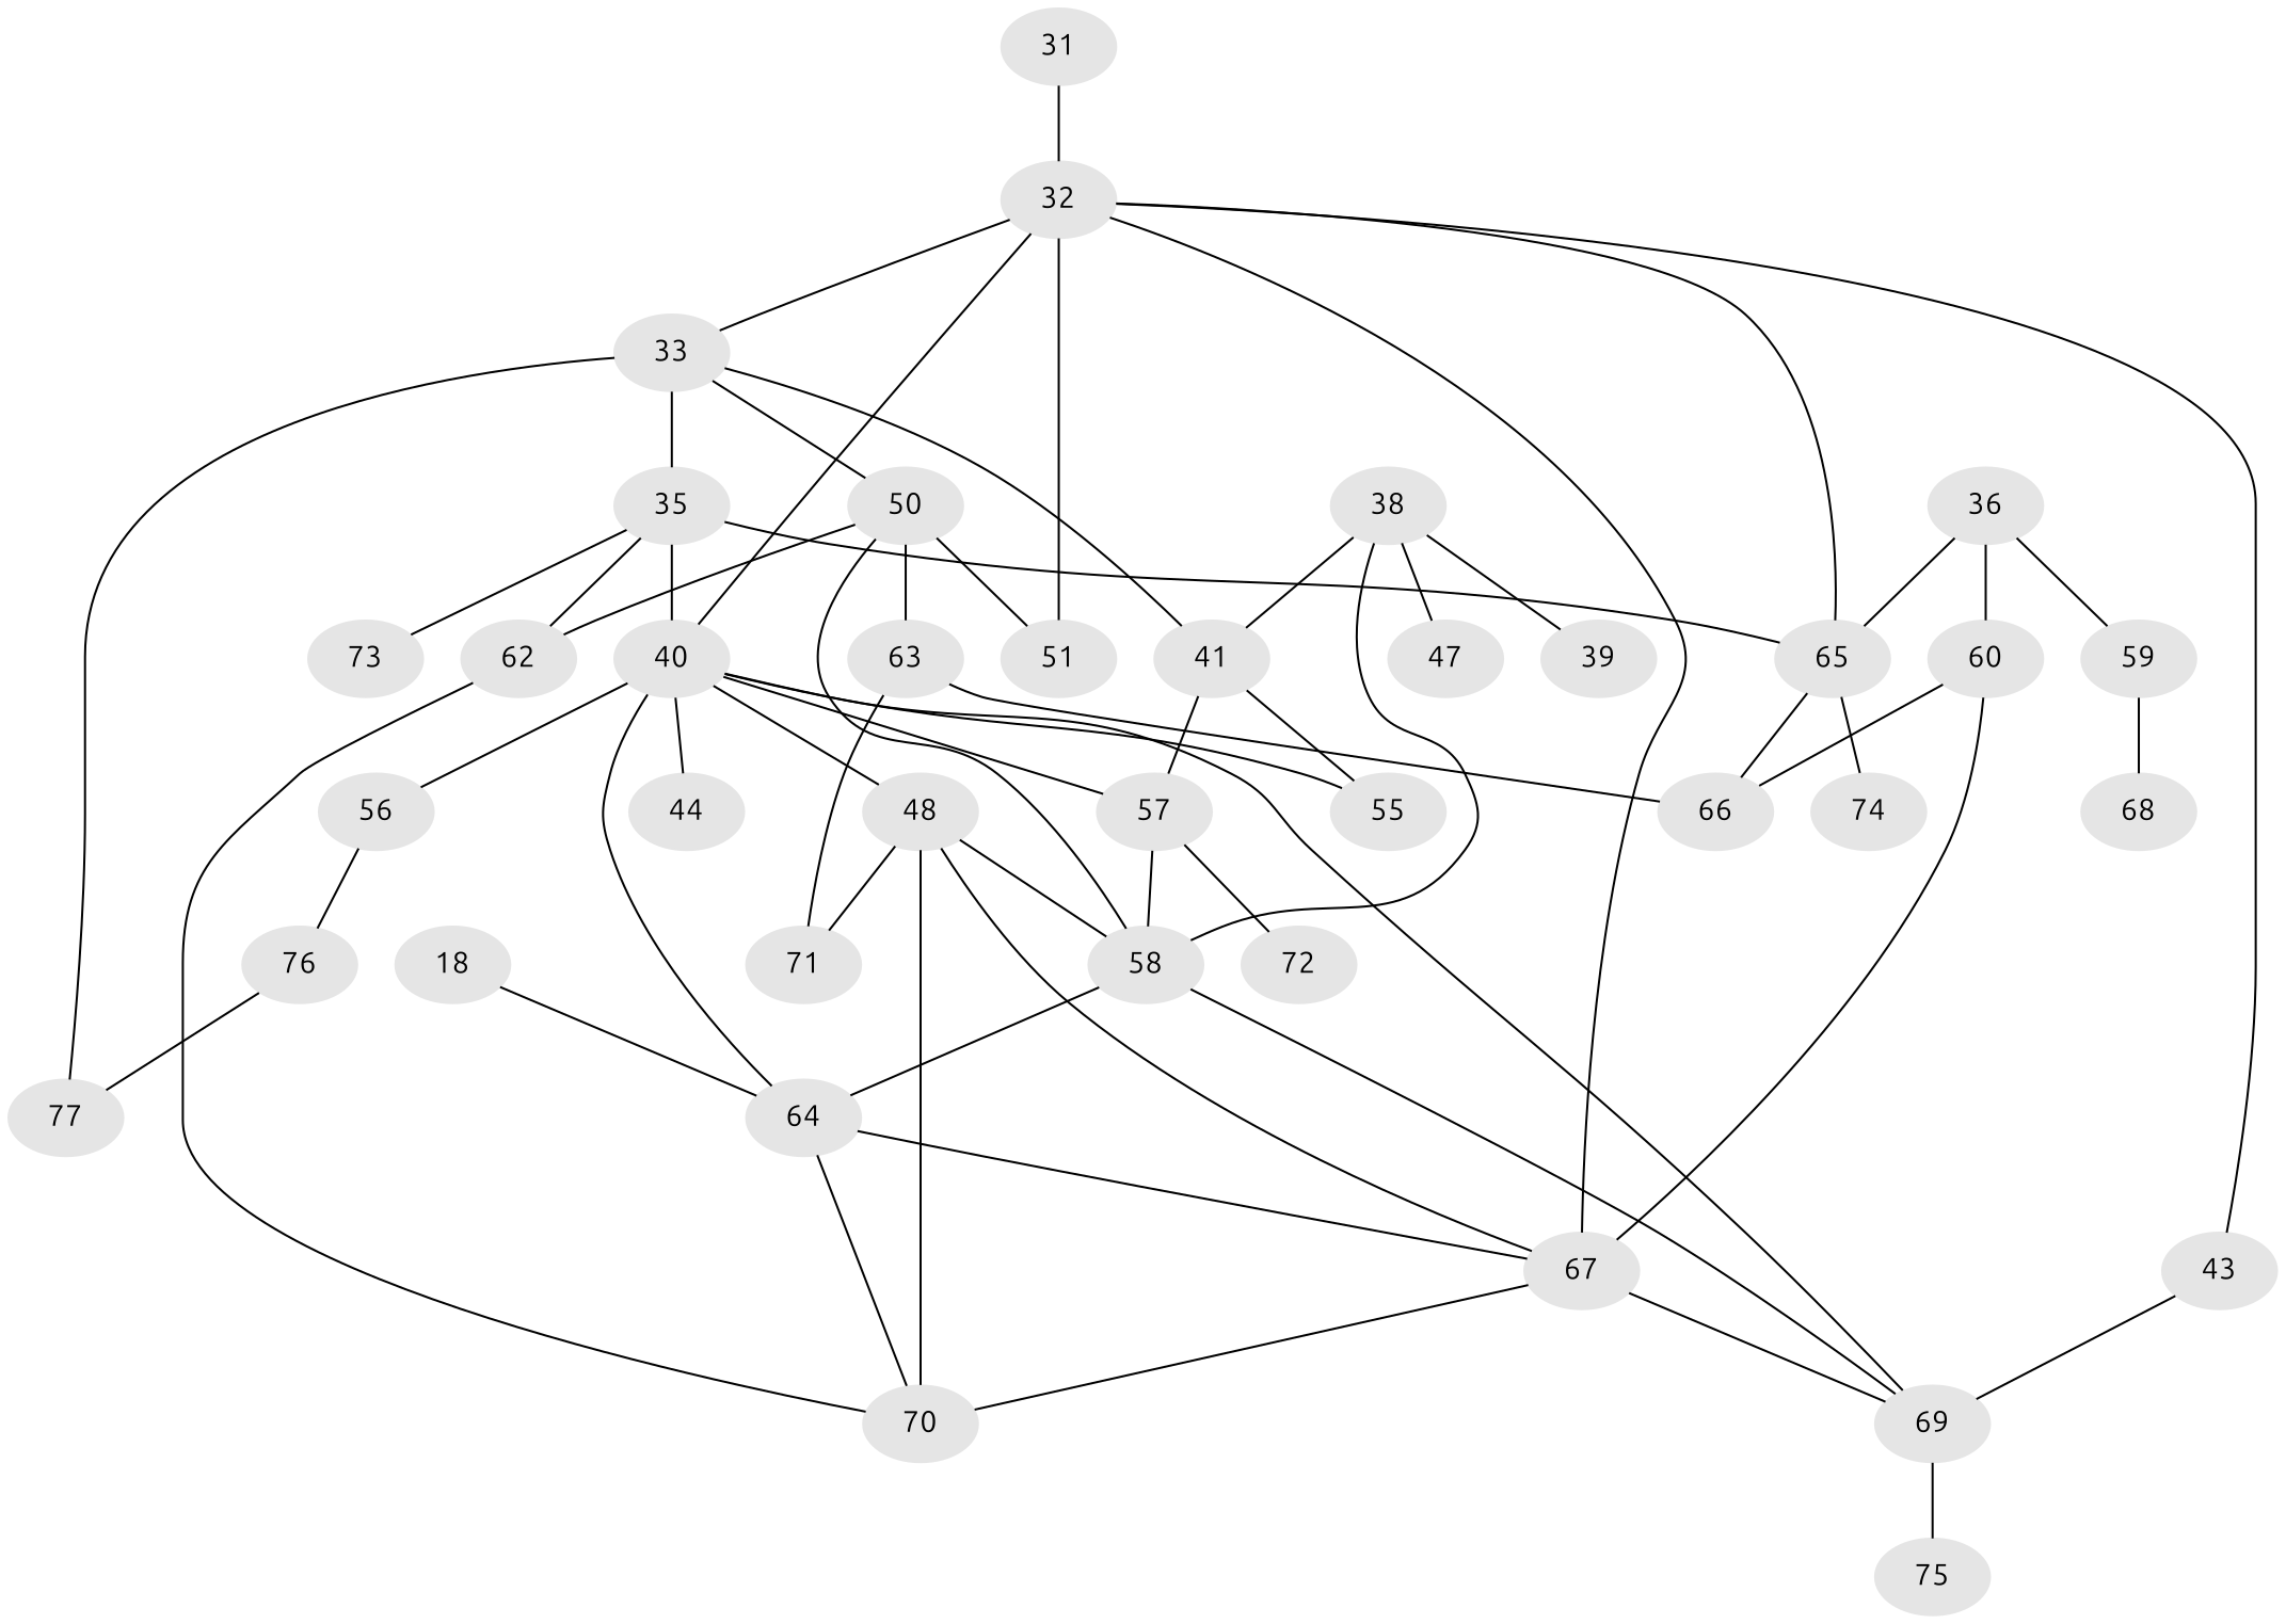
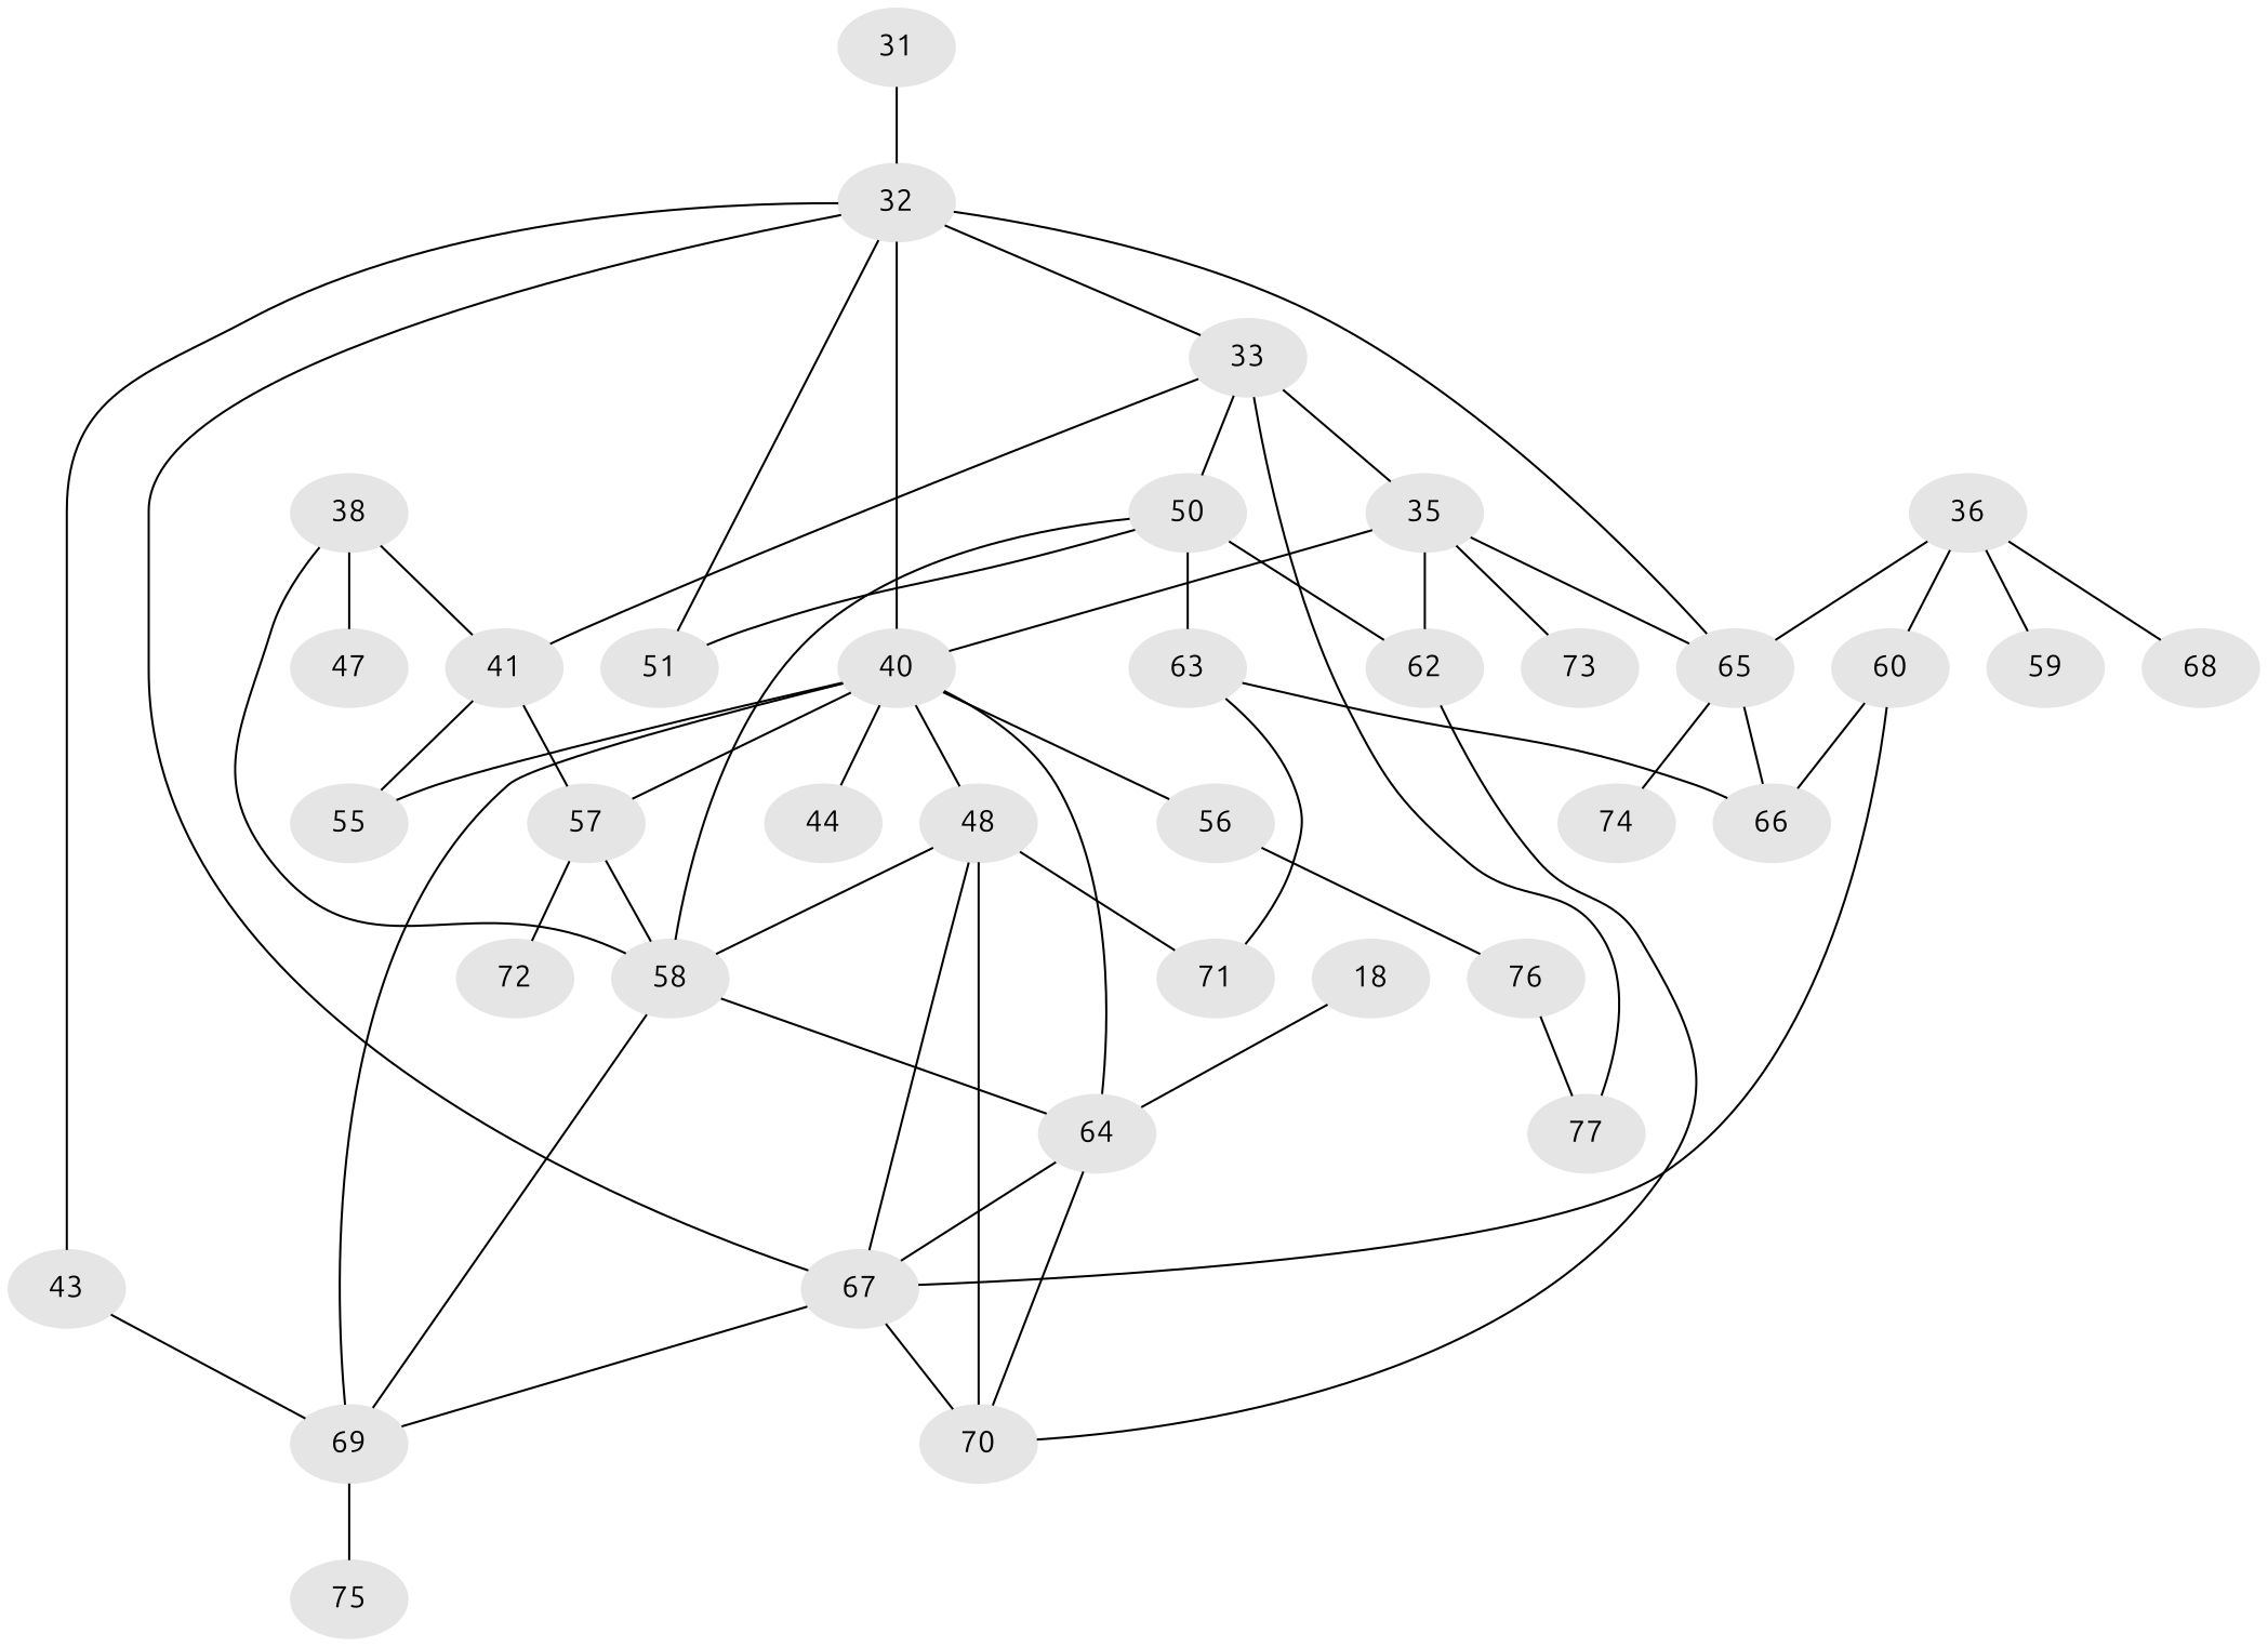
  graph {
    fontname=Ubuntu
    node [color=gray90 fontname=Ubuntu style=filled]
    edge [fontname=Ubuntu]
    64 [super="+14+54"]
    67 [super="+61"]
    70 [super="+27"]
    18
    32 [super="+7+8+22"]
    33 [super="+30"]
    40 [super="+20+16+34"]
    43
    51
    65 [super="+26"]
    31
    35 [super="+19"]
    41
    50 [super="+42"]
    77
    44
    48 [super="+45"]
    55
    56
    57 [super="+49+29"]
    69 [super="+46+37"]
    66
    74
    62 [super="+21"]
    73
    58 [super="+25"]
    63
    36
    59
    60
    68
    38
-   39
    47
    71
    76
    72
    75
    64 -- 67 [weight=2]
    64 -- 70
    67 -- 70
    67 -- 69
    18 -- 64
    32 -- 67 [weight=2]
    32 -- 33
    32 -- 40 [weight=3]
    32 -- 43
    32 -- 51
    32 -- 65
    33 -- 35 [weight=2]
    33 -- 41
    33 -- 50
    33 -- 77
    40 -- 64 [weight=2]
    40 -- 44
    40 -- 48 [weight=2]
    40 -- 55
    40 -- 56
    40 -- 57 [weight=3]
    40 -- 69
    43 -- 69
    65 -- 66
    65 -- 74
    31 -- 32
    35 -- 40
    35 -- 65
    35 -- 62
    35 -- 73
    41 -- 55
    41 -- 57
    50 -- 51
    50 -- 62
    50 -- 58
    50 -- 63
    48 -- 67 [weight=2]
    48 -- 70 [weight=2]
    48 -- 58
    48 -- 71
    56 -- 76
    57 -- 58 [weight=2]
    57 -- 72
    69 -- 75
    62 -- 70
    58 -- 64
    58 -- 69
    63 -- 66
    63 -- 71
    36 -- 65
    36 -- 59
    36 -- 60
-   59 -- 68
+   36 -- 68
    60 -- 67 [weight=2]
    60 -- 66
    38 -- 41
    38 -- 58
-   38 -- 39
    38 -- 47
    76 -- 77
  }
